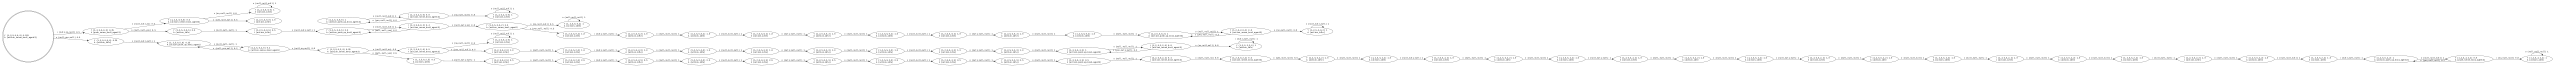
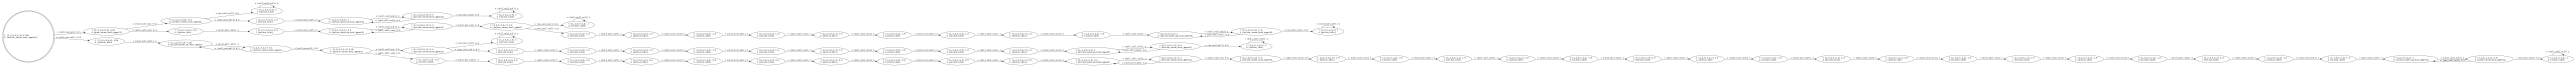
  digraph {
    fontname="Liberation Mono"
    rankdir=LR
    node [fontname="Liberation Mono"]
    edge [fontname="Liberation Mono"]
    n1 [label="Y (1,2,5,0,0,0) 0.125\lA (action_sense_box2_agent3)\l" labeljust=l shape=doublecircle]
    n2 [label="Y (1,2,5,0,0,0) 0.25\lA (push_sense_box3_agent3)\l"]
    n3 [label="Y (1,2,5,0,5,0) 0.25\lA (action_idle)\l"]
    n4 [label="Y (1,2,5,0,0,0) 0.5\lA (action_sense_box1_agent3)\l"]
    n5 [label="Y (1,2,5,0,0,5) 0.5\lA (action_idle)\l"]
    n6 [label="Y (1,2,5,0,5,0) 0.25\lA (action_push_up_box2_agent3)\l"]
    n7 [label="Y (1,2,5,2,2,0) 1\lA (action_idle)\l"]
    n8 [label="Y (1,2,5,2,2,0) 0.8\lA (action_sense_box1_agent3)\l"]
    n9 [label="Y (1,2,5,5,2,0) 1\lA (action_push_up_box1_agent3)\l"]
    n10 [label="Y (1,2,5,0,2,0) 1\lA (action_idle)\l"]
    n11 [label="Y (1,2,5,2,2,2) 1\lA (action_idle)\l"]
    n12 [label="Y (1,2,5,2,2,2) 0.8\lA (push_sense_box1_agent3)\l"]
    n13 [label="Y (1,2,5,5,2,2) 1\lA (action_push_up_box1_agent3)\l"]
    n14 [label="Y (1,2,5,0,2,2) 0.5\lA (action_sense_box1_agent3)\l"]
    n15 [label="Y (1,2,5,5,2,2) 1.0\lA (action_idle)\l"]
    n16 [label="Y (1,2,5,5,2,2) 1.0\lA (action_idle)\l"]
    n17 [label="Y (4,2,5,0,2,2) 0.4\lA (action_sense_box3_agent3)\l"]
    n18 [label="Y (1,2,5,0,2,5) 0.5\lA (action_push_up_box3_agent3)\l"]
    n19 [label="Y (1,2,5,0,2,0) 0.5\lA (action_sense_box1_agent3)\l"]
    n20 [label="Y (1,2,5,5,2,0) 1.0\lA (action_idle)\l"]
    n21 [label="Y (1,2,5,5,2,0) 1.0\lA (action_idle)\l"]
    n22 [label="Y (1,2,5,0,0,2) 0.4\lA (action_sense_box3_agent3)\l"]
    n23 [label="Y (1,2,5,0,0,5) 0.5\lA (action_push_up_box3_agent3)\l"]
    n24 [label="Y (1,2,5,0,0,2) 0.5\lA (action_sense_box1_agent3)\l"]
    n25 [label="Y (1,2,5,0,0,2) 1\lA (action_idle)\l"]
    n26 [label="Y (1,2,5,5,0,2) 1.0\lA (action_idle)\l"]
    n27 [label="Y (1,2,5,0,2,0) 0.25\lA (action_sense_box3_agent3)\l"]
    n28 [label="Y (1,2,5,0,2,5) 0.5\lA (action_idle)\l"]
    n29 [label="Y (1,2,5,0,2,5) 0.5\lA (action_idle)\l"]
    n30 [label="Y (1,2,5,0,2,0) 0.2\lA (action_sense_box2_agent3)\l"]
    n31 [label="Y (1,2,5,0,0,0) 1\lA (action_idle)\l"]
    n32 [label="Y (1,2,5,5,0,0) 1.0\lA (action_idle)\l"]
    n33 [label="Y (1,2,5,5,0,0) 1\lA (action_push_up_box1_agent3)\l"]
    n34 [label="Y (1,2,5,0,0,5) 0.5\lA (action_idle)\l"]
    n35 [label="Y (1,2,5,2,0,0) 1\lA (action_idle)\l"]
    n36 [label="Y (1,2,5,2,0,0) 0.8\lA (action_sense_box1_agent3)\l"]
    n37 [label="Y (1,2,5,2,0,2) 1\lA (action_idle)\l"]
    n38 [label="Y (1,2,5,2,0,2) 0.8\lA (action_sense_box1_agent3)\l"]
    n39 [label="Y (1,2,5,5,0,2) 1\lA (action_push_up_box1_agent3)\l"]
    n40 [label="Y (1,2,5,5,0,2) 1.0\lA (action_idle)\l"]
    n41 [label="Y (1,2,5,0,2,5) 0.5\lA (action_idle)\l"]
    n42 [label="Y (1,2,5,0,2,5) 0.5\lA (action_idle)\l"]
    n43 [label="Y (1,2,5,0,2,5) 0.5\lA (action_idle)\l"]
    n44 [label="Y (1,2,5,0,2,5) 0.5\lA (action_idle)\l"]
    n45 [label="Y (1,2,5,0,2,5) 0.5\lA (action_idle)\l"]
    n46 [label="Y (1,2,5,0,2,5) 0.5\lA (action_idle)\l"]
    n47 [label="Y (1,2,5,0,2,5) 0.5\lA (action_idle)\l"]
    n48 [label="Y (1,2,5,0,2,5) 0.5\lA (action_idle)\l"]
    n49 [label="Y (1,2,5,5,2,0) 1.0\lA (action_idle)\l"]
    n50 [label="Y (1,2,5,5,2,0) 1.0\lA (action_idle)\l"]
    n51 [label="Y (1,2,5,5,2,0) 1.0\lA (action_idle)\l"]
    n52 [label="Y (1,2,5,5,2,0) 1.0\lA (action_idle)\l"]
    n53 [label="Y (1,2,5,5,2,0) 1.0\lA (action_idle)\l"]
    n54 [label="Y (1,2,5,5,2,0) 1.0\lA (action_idle)\l"]
    n55 [label="Y (1,2,5,5,2,0) 1.0\lA (action_idle)\l"]
    n56 [label="Y (1,2,5,5,0,2) 1.0\lA (action_idle)\l"]
    n57 [label="Y (1,2,5,5,0,2) 1.0\lA (action_idle)\l"]
    n58 [label="Y (1,2,5,5,0,2) 1.0\lA (action_idle)\l"]
    n59 [label="Y (1,2,5,5,0,2) 1.0\lA (action_idle)\l"]
    n60 [label="Y (1,2,5,5,0,2) 1.0\lA (action_idle)\l"]
    n61 [label="Y (1,2,5,5,0,2) 1.0\lA (action_idle)\l"]
    n62 [label="Y (1,2,5,5,0,2) 1.0\lA (action_idle)\l"]
    n63 [label="Y (1,2,5,5,2,2) 1.0\lA (action_idle)\l"]
    n64 [label="Y (1,2,5,5,2,2) 1.0\lA (action_idle)\l"]
    n65 [label="Y (1,2,5,5,2,2) 1.0\lA (action_idle)\l"]
    n66 [label="Y (1,2,5,5,2,2) 1.0\lA (action_idle)\l"]
    n67 [label="Y (1,2,5,5,2,2) 1.0\lA (action_idle)\l"]
    n68 [label="Y (1,2,5,5,2,2) 1.0\lA (action_idle)\l"]
    n69 [label="Y (1,2,5,5,2,2) 1.0\lA (action_idle)\l"]
    n70 [label="Y (1,2,5,5,2,2) 1.0\lA (action_idle)\l"]
    n71 [label="Y (1,2,5,5,2,2) 1.0\lA (action_idle)\l"]
    n72 [label="Y (1,2,5,5,2,2) 1.0\lA (action_idle)\l"]
    n73 [label="Y (1,2,5,5,2,2) 1.0\lA (action_idle)\l"]
    n74 [label="Y (1,2,5,5,2,2) 1.0\lA (action_idle)\l"]
    n75 [label="Y (1,2,5,5,2,2) 1.0\lA (action_idle)\l"]
    n76 [label="Y (1,2,5,5,2,2) 1.0\lA (action_idle)\l"]
    n77 [label="Y (1,2,5,5,2,2) 1.0\lA (action_idle)\l"]
    n1 -> n2 [label="o (null,no,null) 0.5\l"]
    n1 -> n3 [label="o (null,yes,null) 0.5\l"]
    n2 -> n4 [label="o (null,null,no) 0.5\l"]
    n2 -> n5 [label="o (null,null,yes) 0.5\l"]
    n3 -> n6 [label="o (null,null,null) 1\l"]
    n4 -> n31 [label="o (no,null,null) 0.5\l"]
    n4 -> n32 [label="o (yes,null,null) 0.5\l"]
    n5 -> n34 [label="o (null,null,null) 1\l"]
    n6 -> n30 [label="o (null,null,null) 1\l"]
    n7 -> n7 [label="o (null,null,null) 1\l"]
    n8 -> n7 [label="o (no,null,null) 0.8\l"]
    n8 -> n9 [label="o (yes,null,null) 0.2\l"]
    n9 -> n8 [label="o (null,null,null) 1\l"]
    n10 -> n10 [label="o (null,null,null) 1\l"]
    n11 -> n11 [label="o (null,null,null) 1\l"]
    n12 -> n11 [label="o (no,null,null) 0.8\l"]
    n12 -> n13 [label="o (yes,null,null) 0.2\l"]
    n13 -> n12 [label="o (null,null,null) 1\l"]
    n14 -> n15 [label="o (yes,null,null) 0.5\l"]
    n15 -> n16 [label="o (null,null,null) 1\l"]
    n16 -> n63 [label="o (null,null,null) 1\l"]
    n17 -> n14 [label="o (null,null,no) 0.8\l"]
+   n17 -> n18 [label="o (null,null,yes) 0.2\l"]
    n18 -> n17 [label="o (null,null,null) 1\l"]
    n19 -> n10 [label="o (no,null,null) 0.5\l"]
    n19 -> n20 [label="o (yes,null,null) 0.5\l"]
    n20 -> n21 [label="o (null,null,null) 1\l"]
    n21 -> n49 [label="o (null,null,null) 1\l"]
    n22 -> n23 [label="o (null,null,yes) 0.2\l"]
    n22 -> n24 [label="o (null,null,no) 0.8\l"]
    n23 -> n22 [label="o (null,null,null) 1\l"]
    n24 -> n25 [label="o (no,null,null) 0.5\l"]
    n24 -> n26 [label="o (yes,null,null) 0.5\l"]
    n25 -> n25 [label="o (null,null,null) 1\l"]
    n26 -> n40 [label="o (null,null,null) 1\l"]
    n27 -> n19 [label="o (null,null,no) 0.5\l"]
    n27 -> n28 [label="o (null,null,yes) 0.5\l"]
    n28 -> n29 [label="o (null,null,null) 1\l"]
    n29 -> n41 [label="o (null,null,null) 1\l"]
    n30 -> n6 [label="o (null,yes,null) 0.2\l"]
    n30 -> n27 [label="o (null,no,null) 0.8\l"]
    n31 -> n31 [label="o (null,null,null) 1\l"]
+   n32 -> n33 [label="o (null,null,null) 1\l"]
    n33 -> n36 [label="o (null,null,null) 1\l"]
    n34 -> n23 [label="o (null,null,null) 1\l"]
    n35 -> n35 [label="o (null,null,null) 1\l"]
    n36 -> n33 [label="o (yes,null,null) 0.2\l"]
    n36 -> n35 [label="o (no,null,null) 0.8\l"]
    n37 -> n37 [label="o (null,null,null) 1\l"]
    n38 -> n37 [label="o (no,null,null) 0.8\l"]
    n38 -> n39 [label="o (yes,null,null) 0.2\l"]
    n39 -> n38 [label="o (null,null,null) 1\l"]
    n40 -> n56 [label="o (null,null,null) 1\l"]
    n41 -> n42 [label="o (null,null,null) 1\l"]
    n42 -> n43 [label="o (null,null,null) 1\l"]
    n43 -> n44 [label="o (null,null,null) 1\l"]
    n44 -> n45 [label="o (null,null,null) 1\l"]
    n45 -> n46 [label="o (null,null,null) 1\l"]
    n46 -> n47 [label="o (null,null,null) 1\l"]
    n47 -> n48 [label="o (null,null,null) 1\l"]
    n48 -> n18 [label="o (null,null,null) 1\l"]
    n49 -> n50 [label="o (null,null,null) 1\l"]
    n50 -> n51 [label="o (null,null,null) 1\l"]
    n51 -> n52 [label="o (null,null,null) 1\l"]
    n52 -> n53 [label="o (null,null,null) 1\l"]
    n53 -> n54 [label="o (null,null,null) 1\l"]
    n54 -> n55 [label="o (null,null,null) 1\l"]
    n55 -> n9 [label="o (null,null,null) 1\l"]
    n56 -> n57 [label="o (null,null,null) 1\l"]
    n57 -> n58 [label="o (null,null,null) 1\l"]
    n58 -> n59 [label="o (null,null,null) 1\l"]
    n59 -> n60 [label="o (null,null,null) 1\l"]
    n60 -> n61 [label="o (null,null,null) 1\l"]
    n61 -> n62 [label="o (null,null,null) 1\l"]
    n62 -> n39 [label="o (null,null,null) 1\l"]
    n63 -> n64 [label="o (null,null,null) 1\l"]
    n64 -> n65 [label="o (null,null,null) 1\l"]
    n65 -> n66 [label="o (null,null,null) 1\l"]
    n66 -> n67 [label="o (null,null,null) 1\l"]
    n67 -> n68 [label="o (null,null,null) 1\l"]
    n68 -> n69 [label="o (null,null,null) 1\l"]
    n69 -> n70 [label="o (null,null,null) 1\l"]
    n70 -> n71 [label="o (null,null,null) 1\l"]
    n71 -> n72 [label="o (null,null,null) 1\l"]
    n72 -> n73 [label="o (null,null,null) 1\l"]
    n73 -> n74 [label="o (null,null,null) 1\l"]
    n74 -> n75 [label="o (null,null,null) 1\l"]
    n75 -> n76 [label="o (null,null,null) 1\l"]
    n76 -> n77 [label="o (null,null,null) 1\l"]
    n77 -> n13 [label="o (null,null,null) 1\l"]
  }
